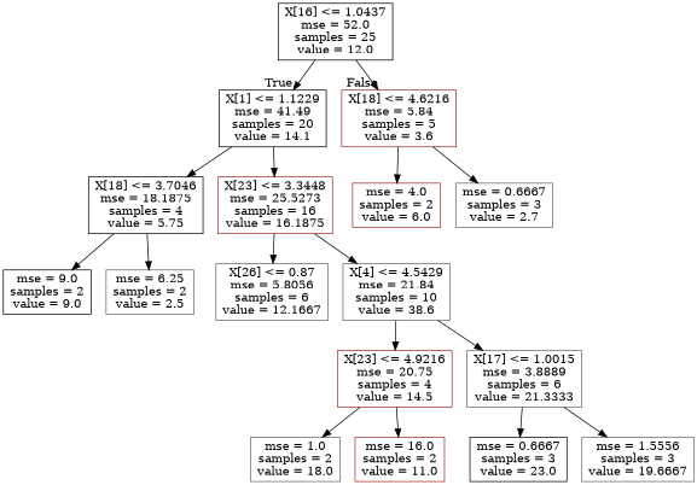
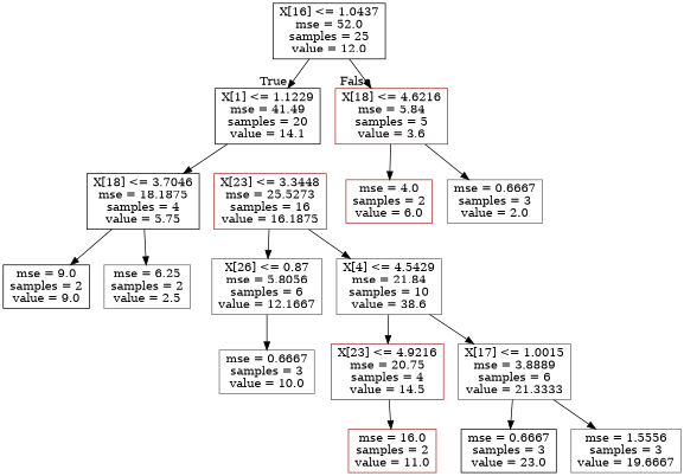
  digraph {
    node [color=gray40 shape=box]
    n1 [color=black label="X[16] <= 1.0437\nmse = 52.0\nsamples = 25\nvalue = 12.0"]
    n2 [color=black label="X[1] <= 1.1229\nmse = 41.49\nsamples = 20\nvalue = 14.1"]
    n3 [color=brown label="X[18] <= 4.6216\nmse = 5.84\nsamples = 5\nvalue = 3.6"]
    n4 [color=black label="X[18] <= 3.7046\nmse = 18.1875\nsamples = 4\nvalue = 5.75"]
    n5 [color=brown label="X[23] <= 3.3448\nmse = 25.5273\nsamples = 16\nvalue = 16.1875"]
    n6 [color=brown label="mse = 4.0\nsamples = 2\nvalue = 6.0"]
-   n7 [label="mse = 0.6667\nsamples = 3\nvalue = 2.7"]
+   n7 [label="mse = 0.6667\nsamples = 3\nvalue = 2.0"]
    n8 [color=black label="mse = 9.0\nsamples = 2\nvalue = 9.0"]
    n9 [label="mse = 6.25\nsamples = 2\nvalue = 2.5"]
    n10 [label="X[26] <= 0.87\nmse = 5.8056\nsamples = 6\nvalue = 12.1667"]
    n11 [label="X[4] <= 4.5429\nmse = 21.84\nsamples = 10\nvalue = 38.6"]
+   n12 [label="mse = 0.6667\nsamples = 3\nvalue = 10.0"]
    n13 [color=brown label="X[23] <= 4.9216\nmse = 20.75\nsamples = 4\nvalue = 14.5"]
    n14 [label="X[17] <= 1.0015\nmse = 3.8889\nsamples = 6\nvalue = 21.3333"]
-   n15 [label="mse = 1.0\nsamples = 2\nvalue = 18.0"]
    n16 [color=brown label="mse = 16.0\nsamples = 2\nvalue = 11.0"]
    n17 [color=black label="mse = 0.6667\nsamples = 3\nvalue = 23.0"]
    n18 [label="mse = 1.5556\nsamples = 3\nvalue = 19.6667"]
    n1 -> n2 [headlabel=True labelangle=45 labeldistance=2.5]
    n1 -> n3 [headlabel=False labelangle=-45 labeldistance=2.5]
    n2 -> n4
-   n2 -> n5
    n3 -> n6
    n3 -> n7
    n4 -> n8
    n4 -> n9
    n5 -> n10
    n5 -> n11
+   n10 -> n12
    n11 -> n13
    n11 -> n14
-   n13 -> n15
    n13 -> n16
    n14 -> n17
    n14 -> n18
  }
